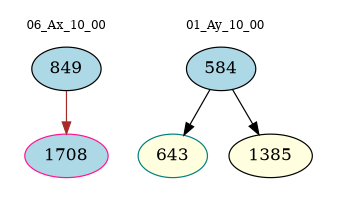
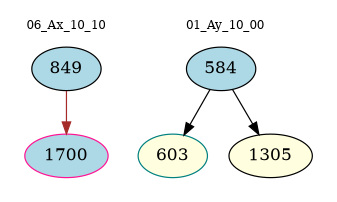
  digraph {
    node [color=black fillcolor=lightblue style=filled]
    edge [color=black]
    n1 [label=849]
-   n2 [color=deeppink label=1708]
+   n2 [color=deeppink label=1700]
    n3 [label=584]
-   n4 [color=teal fillcolor=lightyellow label=643]
-   n5 [fillcolor=lightyellow label=1385]
+   n4 [color=teal fillcolor=lightyellow label=603]
+   n5 [fillcolor=lightyellow label=1305]
    subgraph cluster_1 {
      color=white
      fontsize=10
-     label="06_Ax_10_00"
+     label="06_Ax_10_10"
      n1
      n2
    }
    subgraph cluster_2 {
      color=white
      fontsize=10
      label="01_Ay_10_00"
      n3
      n4
      n5
    }
    n1 -> n2 [color=brown]
    n3 -> n4
    n3 -> n5
  }
